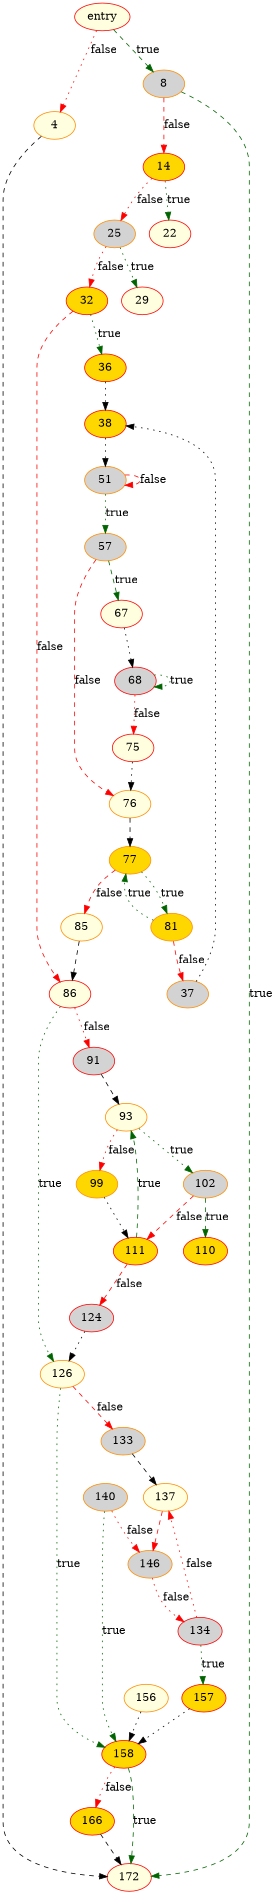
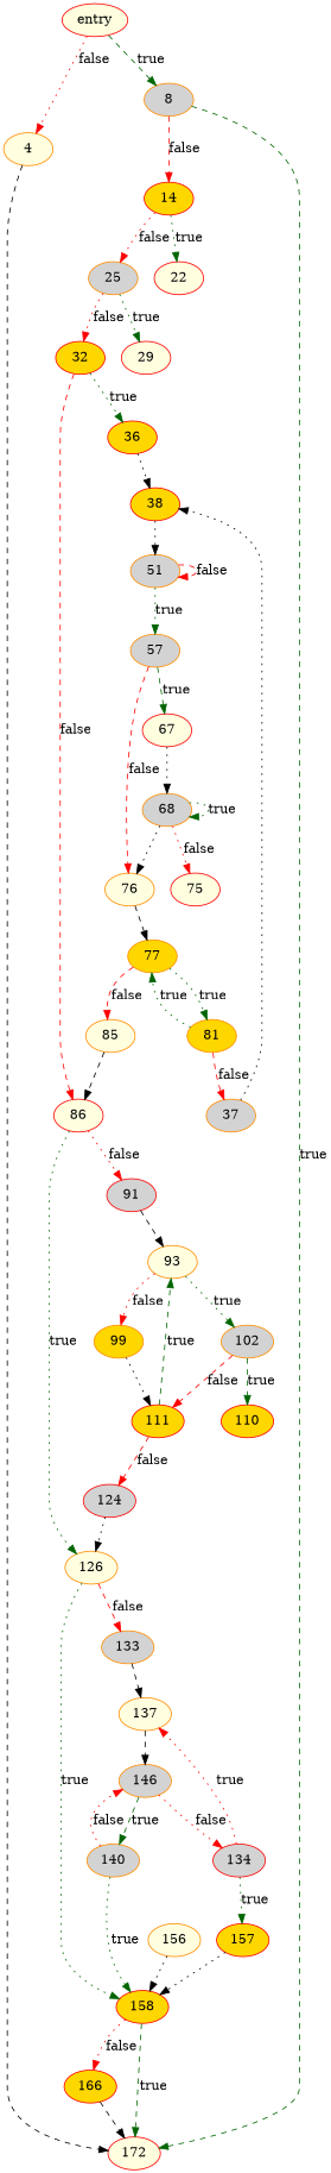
  digraph {
    node [color=red fillcolor=lightyellow style=filled]
    edge [color=red style=dotted]
    n1 [label=entry]
    4 [color=darkorange]
    8 [color=darkorange fillcolor=lightgrey]
    172
    14 [fillcolor=gold]
    22
    25 [color=darkorange fillcolor=lightgrey]
    29
    32 [fillcolor=gold]
    36 [fillcolor=gold]
    86
    38 [fillcolor=gold]
    91 [fillcolor=lightgrey]
    126 [color=darkorange]
    51 [color=darkorange fillcolor=lightgrey]
    37 [color=darkorange fillcolor=lightgrey]
    57 [color=darkorange fillcolor=lightgrey]
    67
    76 [color=darkorange]
-   68 [fillcolor=lightgrey]
+   68 [color=darkorange fillcolor=lightgrey]
    77 [color=darkorange fillcolor=gold]
    75
    81 [color=darkorange fillcolor=gold]
    85 [color=darkorange]
    93 [color=darkorange]
    133 [color=darkorange fillcolor=lightgrey]
    158 [fillcolor=gold]
    99 [color=darkorange fillcolor=gold]
    102 [color=darkorange fillcolor=lightgrey]
    111 [fillcolor=gold]
    110 [fillcolor=gold]
    124 [fillcolor=lightgrey]
    137 [color=darkorange]
    166 [fillcolor=gold]
    146 [color=darkorange fillcolor=lightgrey]
    134 [fillcolor=lightgrey]
    157 [fillcolor=gold]
    140 [color=darkorange fillcolor=lightgrey]
    156 [color=darkorange]
    n1 -> 4 [label=false]
    n1 -> 8 [color=darkgreen label=true style=dashed]
    4 -> 172 [style=dashed color=""]
    8 -> 172 [color=darkgreen label=true style=dashed]
    8 -> 14 [label=false style=dashed]
    14 -> 22 [color=darkgreen label=true]
    14 -> 25 [label=false]
    25 -> 29 [color=darkgreen label=true]
    25 -> 32 [label=false]
    32 -> 36 [color=darkgreen label=true]
    32 -> 86 [label=false style=dashed]
    36 -> 38 [color=""]
    86 -> 91 [label=false]
    86 -> 126 [color=darkgreen label=true]
    38 -> 51 [color=""]
    91 -> 93 [style=dashed color=""]
    126 -> 133 [label=false style=dashed]
    126 -> 158 [color=darkgreen label=true]
    51 -> 51 [label=false style=dashed]
    51 -> 57 [color=darkgreen label=true]
    37 -> 38 [color=""]
    57 -> 67 [color=darkgreen label=true style=dashed]
    57 -> 76 [label=false style=dashed]
    67 -> 68 [color=""]
    76 -> 77 [style=dashed color=""]
    68 -> 68 [color=darkgreen label=true]
    68 -> 75 [label=false]
    77 -> 81 [color=darkgreen label=true]
    77 -> 85 [label=false style=dashed]
-   75 -> 76 [color=""]
+   68 -> 76 [color=""]
    81 -> 37 [label=false style=dashed]
    81 -> 77 [color=darkgreen label=true]
    85 -> 86 [style=dashed color=""]
    93 -> 99 [label=false]
    93 -> 102 [color=darkgreen label=true]
    133 -> 137 [style=dashed color=""]
    158 -> 172 [color=darkgreen label=true style=dashed]
    158 -> 166 [label=false]
    99 -> 111 [color=""]
    102 -> 111 [label=false style=dashed]
    102 -> 110 [color=darkgreen label=true style=dashed]
    111 -> 93 [color=darkgreen label=true style=dashed]
    111 -> 124 [label=false style=dashed]
    124 -> 126 [color=""]
-   137 -> 146 [style=dashed]
+   137 -> 146 [style=dashed color=""]
    166 -> 172 [style=dashed color=""]
    146 -> 134 [label=false]
-   134 -> 137 [label=false]
+   146 -> 140 [color=darkgreen label=true style=dashed]
+   134 -> 137 [label=true]
    134 -> 157 [color=darkgreen label=true]
    157 -> 158 [color=""]
    140 -> 158 [color=darkgreen label=true]
    140 -> 146 [label=false]
    156 -> 158 [color=""]
  }
